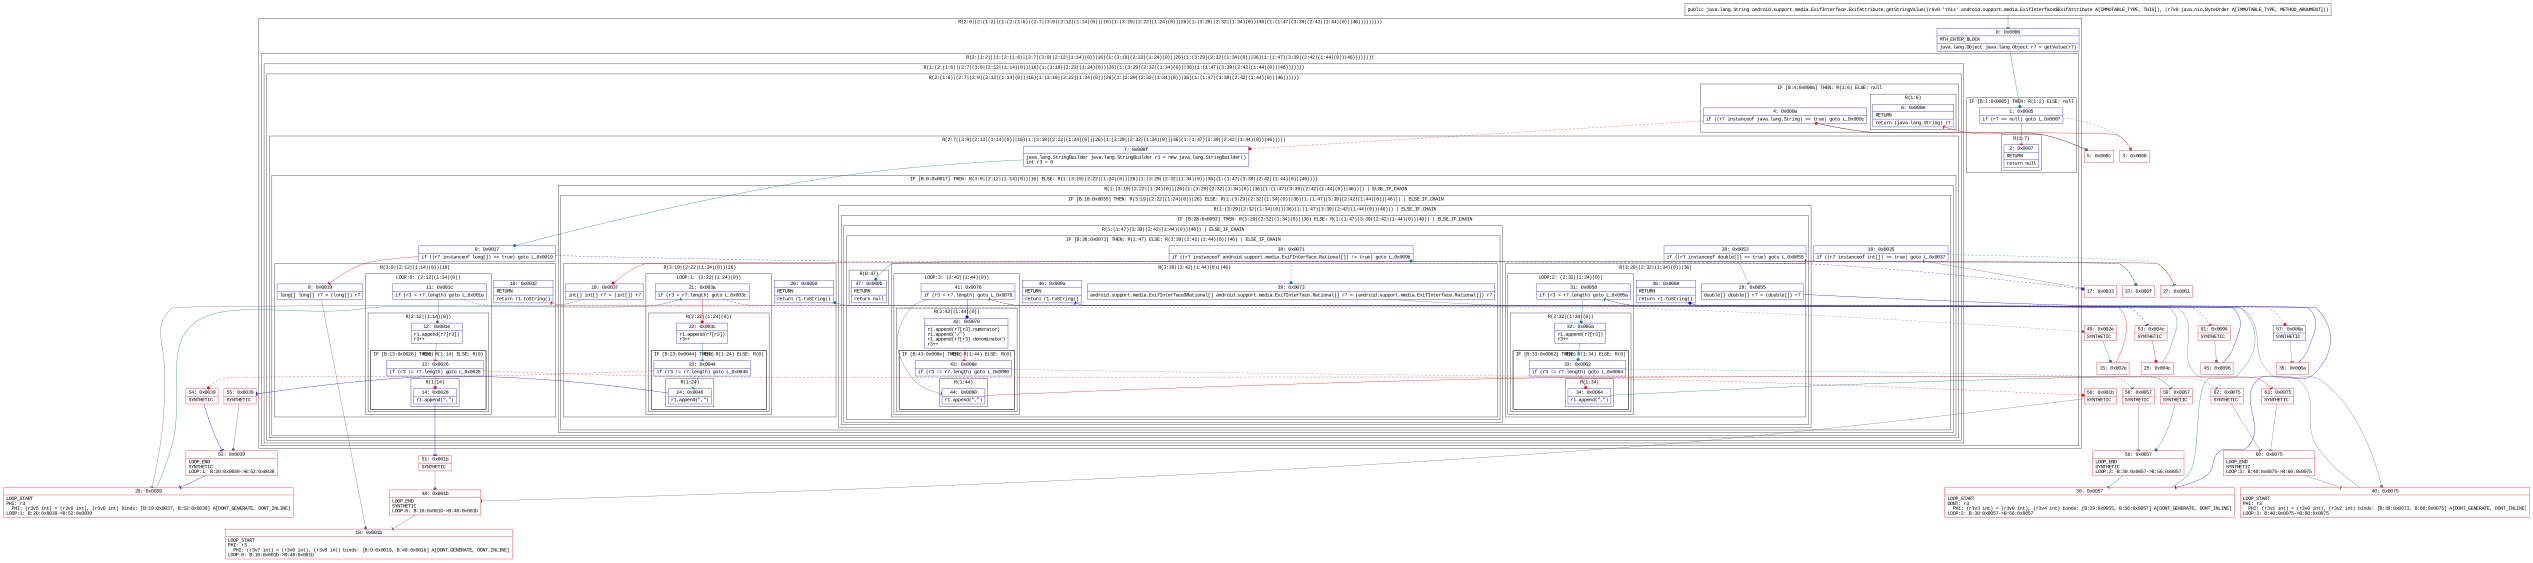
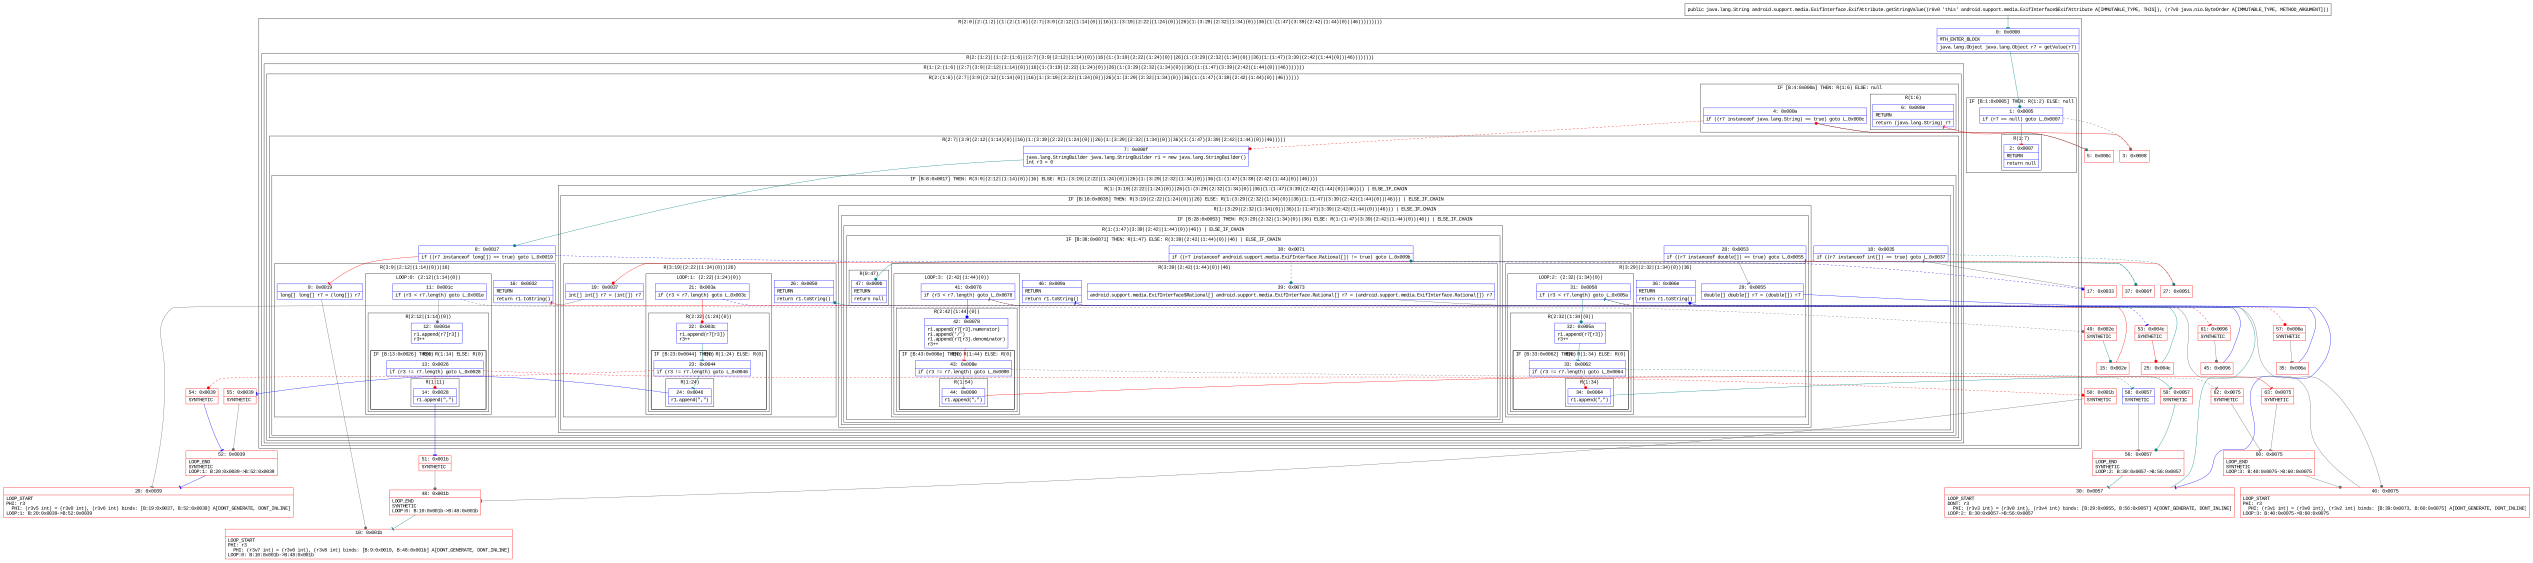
  digraph {
    fontname="Liberation Mono"
    node [color=blue fontname="Liberation Mono" shape=record]
    edge [arrowhead=tee color=teal fontname="Liberation Mono"]
    n1 [label="{2\:\ 0x0007|RETURN\l|return null\l}"]
    n2 [label="{1\:\ 0x0005|if (r7 == null) goto L_0x0007\l}"]
    n3 [label="{6\:\ 0x000e|RETURN\l|return (java.lang.String) r7\l}"]
    n4 [label="{4\:\ 0x000a|if ((r7 instanceof java.lang.String) == true) goto L_0x000c\l}"]
    n5 [label="{14\:\ 0x0028|r1.append(\",\")\l}"]
    n6 [label="{13\:\ 0x0026|if (r3 != r7.length) goto L_0x0028\l}"]
    n7 [label="{12\:\ 0x001e|r1.append(r7[r3])\lr3++\l}"]
    n8 [label="{11\:\ 0x001c|if (r3 \< r7.length) goto L_0x001e\l}"]
    n9 [label="{9\:\ 0x0019|long[] long[] r7 = (long[]) r7\l}"]
    n10 [label="{16\:\ 0x0032|RETURN\l|return r1.toString()\l}"]
    n11 [label="{24\:\ 0x0046|r1.append(\",\")\l}"]
    n12 [label="{23\:\ 0x0044|if (r3 != r7.length) goto L_0x0046\l}"]
    n13 [label="{22\:\ 0x003c|r1.append(r7[r3])\lr3++\l}"]
    n14 [label="{21\:\ 0x003a|if (r3 \< r7.length) goto L_0x003c\l}"]
    n15 [label="{19\:\ 0x0037|int[] int[] r7 = (int[]) r7\l}"]
    n16 [label="{26\:\ 0x0050|RETURN\l|return r1.toString()\l}"]
    n17 [label="{34\:\ 0x0064|r1.append(\",\")\l}"]
    n18 [label="{33\:\ 0x0062|if (r3 != r7.length) goto L_0x0064\l}"]
    n19 [label="{32\:\ 0x005a|r1.append(r7[r3])\lr3++\l}"]
    n20 [label="{31\:\ 0x0058|if (r3 \< r7.length) goto L_0x005a\l}"]
    n21 [label="{29\:\ 0x0055|double[] double[] r7 = (double[]) r7\l}"]
    n22 [label="{36\:\ 0x006e|RETURN\l|return r1.toString()\l}"]
    n23 [label="{47\:\ 0x009b|RETURN\l|return null\l}"]
    n24 [label="{44\:\ 0x0090|r1.append(\",\")\l}"]
    n25 [label="{43\:\ 0x008e|if (r3 != r7.length) goto L_0x0090\l}"]
    n26 [label="{42\:\ 0x0078|r1.append(r7[r3].numerator)\lr1.append('\/')\lr1.append(r7[r3].denominator)\lr3++\l}"]
    n27 [label="{41\:\ 0x0076|if (r3 \< r7.length) goto L_0x0078\l}"]
    n28 [label="{39\:\ 0x0073|android.support.media.ExifInterface$Rational[] android.support.media.ExifInterface.Rational[] r7 = (android.support.media.ExifInterface.Rational[]) r7\l}"]
    n29 [label="{46\:\ 0x009a|RETURN\l|return r1.toString()\l}"]
    n30 [label="{38\:\ 0x0071|if ((r7 instanceof android.support.media.ExifInterface.Rational[]) != true) goto L_0x009b\l}"]
    n31 [label="{28\:\ 0x0053|if ((r7 instanceof double[]) == true) goto L_0x0055\l}"]
    n32 [label="{18\:\ 0x0035|if ((r7 instanceof int[]) == true) goto L_0x0037\l}"]
    n33 [label="{8\:\ 0x0017|if ((r7 instanceof long[]) == true) goto L_0x0019\l}"]
    n34 [label="{7\:\ 0x000f|java.lang.StringBuilder java.lang.StringBuilder r1 = new java.lang.StringBuilder()\lint r3 = 0\l}"]
    n35 [label="{0\:\ 0x0000|MTH_ENTER_BLOCK\l|java.lang.Object java.lang.Object r7 = getValue(r7)\l}"]
    n36 [color=red label="{3\:\ 0x0008}"]
    n37 [color=red label="{5\:\ 0x000c}"]
    n38 [color=red label="{51\:\ 0x001b|SYNTHETIC\l}"]
    n39 [color=red label="{50\:\ 0x001b|SYNTHETIC\l}"]
    n40 [color=red label="{49\:\ 0x002e|SYNTHETIC\l}"]
    n41 [color=red label="{10\:\ 0x001b|LOOP_START\lPHI: r3 \l  PHI: (r3v7 int) = (r3v0 int), (r3v8 int) binds: [B:9:0x0019, B:48:0x001b] A[DONT_GENERATE, DONT_INLINE]\lLOOP:0: B:10:0x001b\-\>B:48:0x001b\l}"]
    n42 [color=red label="{55\:\ 0x0039|SYNTHETIC\l}"]
    n43 [color=red label="{54\:\ 0x0039|SYNTHETIC\l}"]
    n44 [color=red label="{53\:\ 0x004c|SYNTHETIC\l}"]
    n45 [color=red label="{20\:\ 0x0039|LOOP_START\lPHI: r3 \l  PHI: (r3v5 int) = (r3v0 int), (r3v6 int) binds: [B:19:0x0037, B:52:0x0039] A[DONT_GENERATE, DONT_INLINE]\lLOOP:1: B:20:0x0039\-\>B:52:0x0039\l}"]
    n46 [color=red label="{59\:\ 0x0057|SYNTHETIC\l}"]
-   n47 [color=red label="{58\:\ 0x0057|SYNTHETIC\l}"]
-   n48 [label="{57\:\ 0x006a|SYNTHETIC\l}"]
+   n47 [label="{58\:\ 0x0057|SYNTHETIC\l}"]
+   n48 [color=red label="{57\:\ 0x006a|SYNTHETIC\l}"]
    n49 [color=red label="{30\:\ 0x0057|LOOP_START\lDONT: r3 \l  PHI: (r3v3 int) = (r3v0 int), (r3v4 int) binds: [B:29:0x0055, B:56:0x0057] A[DONT_GENERATE, DONT_INLINE]\lLOOP:2: B:30:0x0057\-\>B:56:0x0057\l}"]
    n50 [color=red label="{63\:\ 0x0075|SYNTHETIC\l}"]
    n51 [color=red label="{62\:\ 0x0075|SYNTHETIC\l}"]
    n52 [color=red label="{61\:\ 0x0096|SYNTHETIC\l}"]
    n53 [color=red label="{40\:\ 0x0075|LOOP_START\lPHI: r3 \l  PHI: (r3v1 int) = (r3v0 int), (r3v2 int) binds: [B:39:0x0073, B:60:0x0075] A[DONT_GENERATE, DONT_INLINE]\lLOOP:3: B:40:0x0075\-\>B:60:0x0075\l}"]
    n54 [color=red label="{37\:\ 0x006f}"]
    n55 [color=red label="{27\:\ 0x0051}"]
    n56 [color=red label="{17\:\ 0x0033}"]
    n57 [color=red label="{15\:\ 0x002e}"]
    n58 [color=red label="{48\:\ 0x001b|LOOP_END\lSYNTHETIC\lLOOP:0: B:10:0x001b\-\>B:48:0x001b\l}"]
    n59 [color=red label="{25\:\ 0x004c}"]
    n60 [color=red label="{52\:\ 0x0039|LOOP_END\lSYNTHETIC\lLOOP:1: B:20:0x0039\-\>B:52:0x0039\l}"]
    n61 [color=red label="{35\:\ 0x006a}"]
    n62 [color=red label="{56\:\ 0x0057|LOOP_END\lSYNTHETIC\lLOOP:2: B:30:0x0057\-\>B:56:0x0057\l}"]
    n63 [color=red label="{45\:\ 0x0096}"]
    n64 [color=red label="{60\:\ 0x0075|LOOP_END\lSYNTHETIC\lLOOP:3: B:40:0x0075\-\>B:60:0x0075\l}"]
    n65 [label="{public java.lang.String android.support.media.ExifInterface.ExifAttribute.getStringValue((r6v0 'this' android.support.media.ExifInterface$ExifAttribute A[IMMUTABLE_TYPE, THIS]), (r7v0 java.nio.ByteOrder A[IMMUTABLE_TYPE, METHOD_ARGUMENT])) }" color=""]
    subgraph cluster_1 {
      label="R(2:0|(2:(1:2)|(1:(2:(1:6)|(2:7|(3:9|(2:12|(1:14)(0))|16)(1:(3:19|(2:22|(1:24)(0))|26)(1:(3:29|(2:32|(1:34)(0))|36)(1:(1:47)(3:39|(2:42|(1:44)(0))|46)))))))))"
      n35
      subgraph cluster_2 {
        label="R(2:(1:2)|(1:(2:(1:6)|(2:7|(3:9|(2:12|(1:14)(0))|16)(1:(3:19|(2:22|(1:24)(0))|26)(1:(3:29|(2:32|(1:34)(0))|36)(1:(1:47)(3:39|(2:42|(1:44)(0))|46))))))))"
        subgraph cluster_3 {
          label="IF [B:1:0x0005] THEN: R(1:2) ELSE: null"
          n2
          subgraph cluster_4 {
            label="R(1:7)"
            n1
          }
        }
        subgraph cluster_5 {
          label="R(1:(2:(1:6)|(2:7|(3:9|(2:12|(1:14)(0))|16)(1:(3:19|(2:22|(1:24)(0))|26)(1:(3:29|(2:32|(1:34)(0))|36)(1:(1:47)(3:39|(2:42|(1:44)(0))|46)))))))"
          subgraph cluster_6 {
            label="R(2:(1:6)|(2:7|(3:9|(2:12|(1:14)(0))|16)(1:(3:19|(2:22|(1:24)(0))|26)(1:(3:29|(2:32|(1:34)(0))|36)(1:(1:47)(3:39|(2:42|(1:44)(0))|46))))))"
            subgraph cluster_7 {
              label="IF [B:4:0x000a] THEN: R(1:6) ELSE: null"
              n4
              subgraph cluster_8 {
                label="R(1:6)"
                n3
              }
            }
            subgraph cluster_9 {
              label="R(2:7|(3:9|(2:12|(1:14)(0))|16)(1:(3:19|(2:22|(1:24)(0))|26)(1:(3:29|(2:32|(1:34)(0))|36)(1:(1:47)(3:39|(2:42|(1:44)(0))|46)))))"
              n34
              subgraph cluster_10 {
                label="IF [B:8:0x0017] THEN: R(3:9|(2:12|(1:14)(0))|16) ELSE: R(1:(3:19|(2:22|(1:24)(0))|26)(1:(3:29|(2:32|(1:34)(0))|36)(1:(1:47)(3:39|(2:42|(1:44)(0))|46))))"
                n33
                subgraph cluster_11 {
                  label="R(3:9|(2:12|(1:14)(0))|16)"
                  n9
                  n10
                  subgraph cluster_12 {
                    label="LOOP:0: (2:12|(1:14)(0))"
                    n8
                    subgraph cluster_13 {
                      label="R(2:12|(1:14)(0))"
                      n7
                      subgraph cluster_14 {
                        label="IF [B:13:0x0026] THEN: R(1:14) ELSE: R(0)"
                        n6
                        subgraph cluster_15 {
-                         label="R(1:14)"
+                         label="R(1:11)"
                          n5
                        }
                        subgraph cluster_16 {
                          label="R(0)"
                        }
                      }
                    }
                  }
                }
                subgraph cluster_17 {
                  label="R(1:(3:19|(2:22|(1:24)(0))|26)(1:(3:29|(2:32|(1:34)(0))|36)(1:(1:47)(3:39|(2:42|(1:44)(0))|46)))) | ELSE_IF_CHAIN\l"
                  subgraph cluster_18 {
                    label="IF [B:18:0x0035] THEN: R(3:19|(2:22|(1:24)(0))|26) ELSE: R(1:(3:29|(2:32|(1:34)(0))|36)(1:(1:47)(3:39|(2:42|(1:44)(0))|46))) | ELSE_IF_CHAIN\l"
                    n32
                    subgraph cluster_19 {
                      label="R(3:19|(2:22|(1:24)(0))|26)"
                      n15
                      n16
                      subgraph cluster_20 {
                        label="LOOP:1: (2:22|(1:24)(0))"
                        n14
                        subgraph cluster_21 {
                          label="R(2:22|(1:24)(0))"
                          n13
                          subgraph cluster_22 {
                            label="IF [B:23:0x0044] THEN: R(1:24) ELSE: R(0)"
                            n12
                            subgraph cluster_23 {
                              label="R(1:24)"
                              n11
                            }
                            subgraph cluster_24 {
                              label="R(0)"
                            }
                          }
                        }
                      }
                    }
                    subgraph cluster_25 {
                      label="R(1:(3:29|(2:32|(1:34)(0))|36)(1:(1:47)(3:39|(2:42|(1:44)(0))|46))) | ELSE_IF_CHAIN\l"
                      subgraph cluster_26 {
                        label="IF [B:28:0x0053] THEN: R(3:29|(2:32|(1:34)(0))|36) ELSE: R(1:(1:47)(3:39|(2:42|(1:44)(0))|46)) | ELSE_IF_CHAIN\l"
                        n31
                        subgraph cluster_27 {
                          label="R(3:29|(2:32|(1:34)(0))|36)"
                          n21
                          n22
                          subgraph cluster_28 {
                            label="LOOP:2: (2:32|(1:34)(0))"
                            n20
                            subgraph cluster_29 {
                              label="R(2:32|(1:34)(0))"
                              n19
                              subgraph cluster_30 {
                                label="IF [B:33:0x0062] THEN: R(1:34) ELSE: R(0)"
                                n18
                                subgraph cluster_31 {
                                  label="R(1:34)"
                                  n17
                                }
                                subgraph cluster_32 {
                                  label="R(0)"
                                }
                              }
                            }
                          }
                        }
                        subgraph cluster_33 {
                          label="R(1:(1:47)(3:39|(2:42|(1:44)(0))|46)) | ELSE_IF_CHAIN\l"
                          subgraph cluster_34 {
                            label="IF [B:38:0x0071] THEN: R(1:47) ELSE: R(3:39|(2:42|(1:44)(0))|46) | ELSE_IF_CHAIN\l"
                            n30
                            subgraph cluster_35 {
                              label="R(0:47)"
                              n23
                            }
                            subgraph cluster_36 {
                              label="R(3:39|(2:42|(1:44)(0))|46)"
                              n28
                              n29
                              subgraph cluster_37 {
                                label="LOOP:3: (2:42|(1:44)(0))"
                                n27
                                subgraph cluster_38 {
                                  label="R(2:42|(1:44)(0))"
                                  n26
                                  subgraph cluster_39 {
                                    label="IF [B:43:0x008e] THEN: R(1:44) ELSE: R(0)"
                                    n25
                                    subgraph cluster_40 {
-                                     label="R(1:44)"
+                                     label="R(1:54)"
                                      n24
                                    }
                                    subgraph cluster_41 {
                                      label="R(0)"
                                    }
                                  }
                                }
                              }
                            }
                          }
                        }
                      }
                    }
                  }
                }
              }
            }
          }
        }
      }
    }
    n2 -> n1 [color=red]
    n2 -> n36 [arrowhead=dot color=gray40 style=dashed]
    n4 -> n34 [arrowhead=dot color=red style=dashed]
    n4 -> n37 [arrowhead=dot]
    n5 -> n38 [color=blue]
    n6 -> n5 [arrowhead=dot color=red]
    n6 -> n39 [arrowhead=dot color=red style=dashed]
-   n7 -> n6 [color=red]
    n8 -> n7 [arrowhead=dot color=gray40]
    n8 -> n40 [arrowhead=dot color=gray40 style=dashed]
    n9 -> n41 [arrowhead=dot color=gray40]
    n11 -> n42 [color=blue]
    n12 -> n11
    n12 -> n43 [arrowhead=dot color=red style=dashed]
    n13 -> n12
    n14 -> n13 [arrowhead=dot color=red]
    n14 -> n44 [color=blue style=dashed]
    n15 -> n45 [color=gray40]
    n17 -> n46
    n18 -> n17 [arrowhead=dot color=red]
    n18 -> n47 [style=dashed]
-   n19 -> n18 [arrowhead=dot]
+   n19 -> n18
    n20 -> n19 [arrowhead=dot]
    n20 -> n48 [arrowhead=dot color=red style=dashed]
    n21 -> n49 [color=blue]
    n24 -> n50 [color=red]
-   n27 -> n24 [color=gray40]
+   n25 -> n24 [color=gray40]
    n25 -> n51 [color=gray40 style=dashed]
    n26 -> n25 [color=red]
    n27 -> n26 [arrowhead=dot color=blue]
    n27 -> n52 [color=red style=dashed]
    n28 -> n53 [arrowhead=dot color=gray40]
    n30 -> n23 [arrowhead=dot]
    n30 -> n28 [arrowhead=dot style=dashed]
    n31 -> n21 [color=gray40]
    n31 -> n54 [arrowhead=dot style=dashed]
    n32 -> n15 [arrowhead=dot color=red]
-   n32 -> n55 [style=dashed]
+   n32 -> n55 [arrowhead=dot style=dashed]
    n33 -> n9 [color=red]
    n33 -> n56 [arrowhead=dot color=blue style=dashed]
    n34 -> n33 [arrowhead=dot]
    n35 -> n2 [arrowhead=dot]
    n36 -> n4 [arrowhead=dot color=red]
    n37 -> n3 [color=red]
    n38 -> n58 [arrowhead=dot color=gray40]
    n39 -> n58 [color=gray40]
    n40 -> n57 [arrowhead=dot]
    n42 -> n60 [arrowhead=dot color=gray40]
    n43 -> n60 [color=blue]
    n44 -> n59 [arrowhead=dot color=red]
-   n45 -> n14
    n46 -> n62 [arrowhead=dot]
    n47 -> n62 [color=gray40]
    n48 -> n61 [color=gray40]
    n49 -> n20
    n50 -> n64 [color=gray40]
    n51 -> n64 [color=gray40]
    n52 -> n63 [arrowhead=dot color=gray40]
    n53 -> n27 [color=gray40]
    n54 -> n30 [arrowhead=dot]
    n55 -> n31 [color=red]
    n56 -> n32 [color=gray40]
    n57 -> n10 [color=red]
    n58 -> n41
    n59 -> n16 [arrowhead=dot]
    n60 -> n45 [color=blue]
    n61 -> n22 [arrowhead=dot color=blue]
    n62 -> n49
    n63 -> n29 [color=blue]
-   n64 -> n53 [color=gray40]
+   n64 -> n53 [arrowhead=dot color=gray40]
    n65 -> n35
  }
